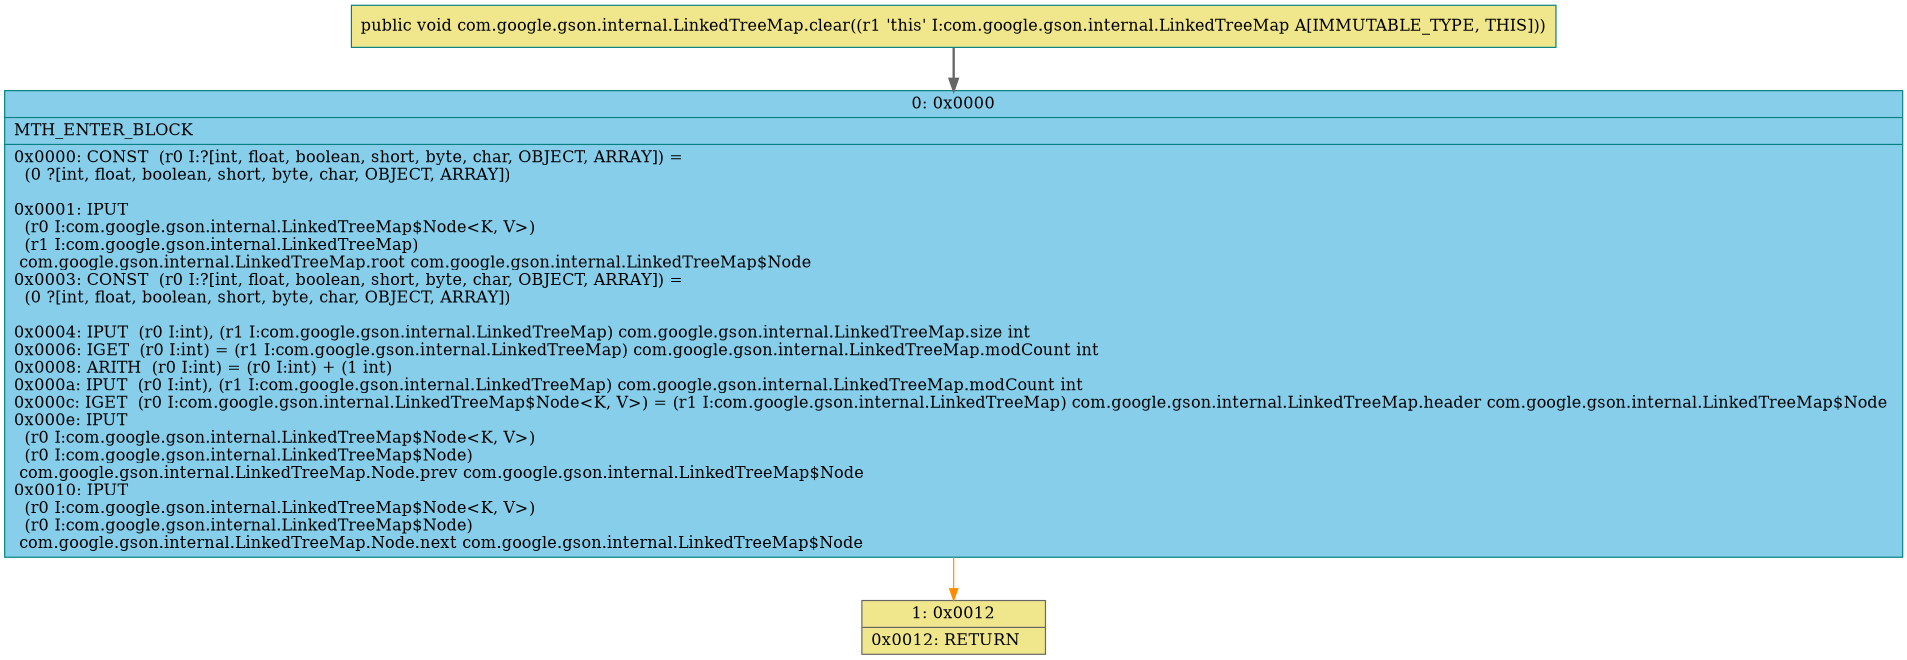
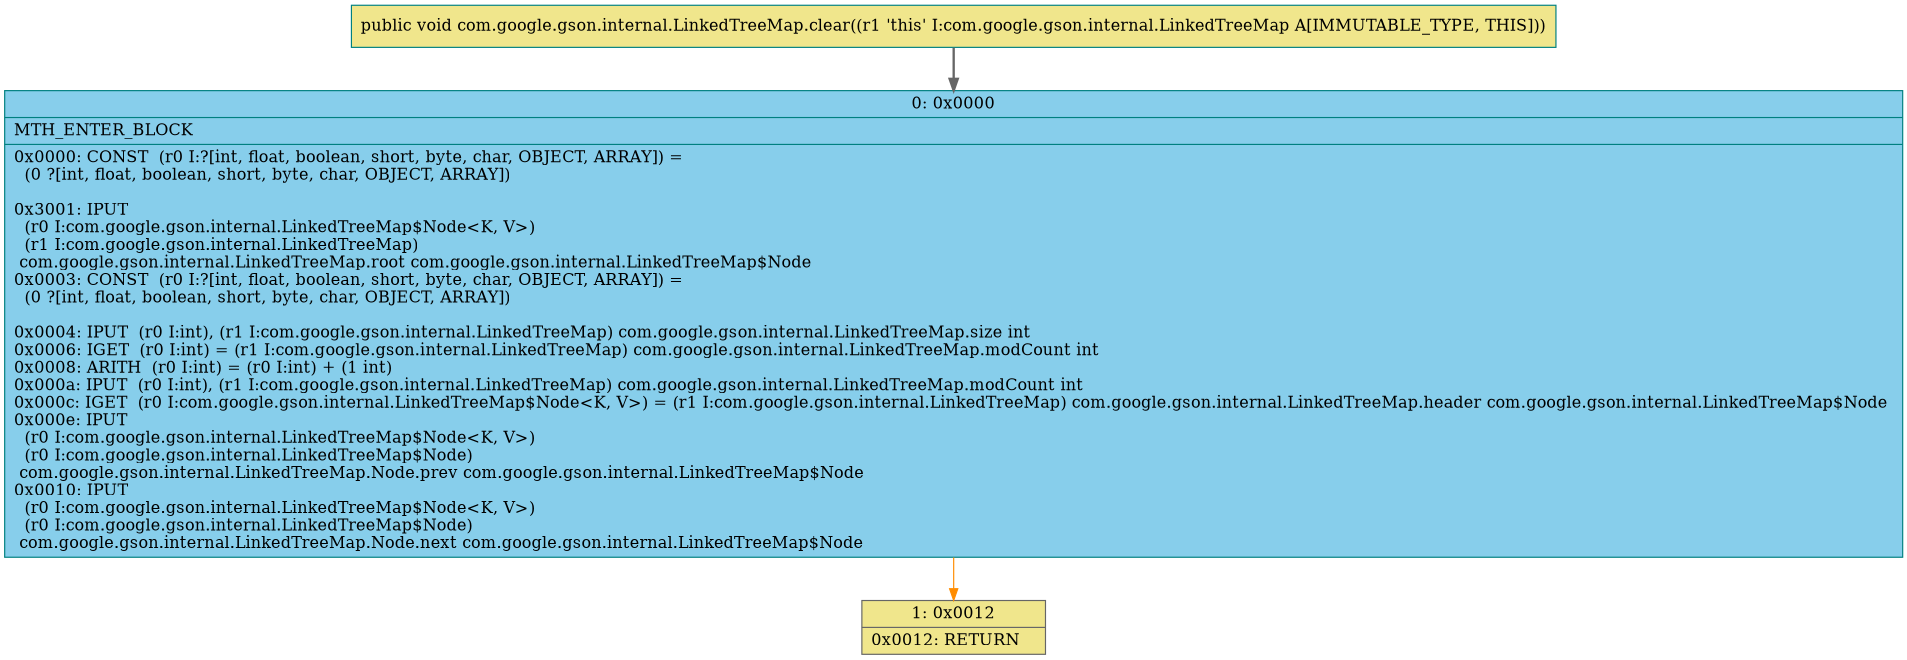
  digraph {
    node [shape=record style=filled fillcolor=khaki color=teal]
-   n1 [label="{0\:\ 0x0000|MTH_ENTER_BLOCK\l|0x0000: CONST  (r0 I:?[int, float, boolean, short, byte, char, OBJECT, ARRAY]) = \l  (0 ?[int, float, boolean, short, byte, char, OBJECT, ARRAY])\l \l0x0001: IPUT  \l  (r0 I:com.google.gson.internal.LinkedTreeMap$Node\<K, V\>)\l  (r1 I:com.google.gson.internal.LinkedTreeMap)\l com.google.gson.internal.LinkedTreeMap.root com.google.gson.internal.LinkedTreeMap$Node \l0x0003: CONST  (r0 I:?[int, float, boolean, short, byte, char, OBJECT, ARRAY]) = \l  (0 ?[int, float, boolean, short, byte, char, OBJECT, ARRAY])\l \l0x0004: IPUT  (r0 I:int), (r1 I:com.google.gson.internal.LinkedTreeMap) com.google.gson.internal.LinkedTreeMap.size int \l0x0006: IGET  (r0 I:int) = (r1 I:com.google.gson.internal.LinkedTreeMap) com.google.gson.internal.LinkedTreeMap.modCount int \l0x0008: ARITH  (r0 I:int) = (r0 I:int) + (1 int) \l0x000a: IPUT  (r0 I:int), (r1 I:com.google.gson.internal.LinkedTreeMap) com.google.gson.internal.LinkedTreeMap.modCount int \l0x000c: IGET  (r0 I:com.google.gson.internal.LinkedTreeMap$Node\<K, V\>) = (r1 I:com.google.gson.internal.LinkedTreeMap) com.google.gson.internal.LinkedTreeMap.header com.google.gson.internal.LinkedTreeMap$Node \l0x000e: IPUT  \l  (r0 I:com.google.gson.internal.LinkedTreeMap$Node\<K, V\>)\l  (r0 I:com.google.gson.internal.LinkedTreeMap$Node)\l com.google.gson.internal.LinkedTreeMap.Node.prev com.google.gson.internal.LinkedTreeMap$Node \l0x0010: IPUT  \l  (r0 I:com.google.gson.internal.LinkedTreeMap$Node\<K, V\>)\l  (r0 I:com.google.gson.internal.LinkedTreeMap$Node)\l com.google.gson.internal.LinkedTreeMap.Node.next com.google.gson.internal.LinkedTreeMap$Node \l}" fillcolor=skyblue]
+   n1 [label="{0\:\ 0x0000|MTH_ENTER_BLOCK\l|0x0000: CONST  (r0 I:?[int, float, boolean, short, byte, char, OBJECT, ARRAY]) = \l  (0 ?[int, float, boolean, short, byte, char, OBJECT, ARRAY])\l \l0x3001: IPUT  \l  (r0 I:com.google.gson.internal.LinkedTreeMap$Node\<K, V\>)\l  (r1 I:com.google.gson.internal.LinkedTreeMap)\l com.google.gson.internal.LinkedTreeMap.root com.google.gson.internal.LinkedTreeMap$Node \l0x0003: CONST  (r0 I:?[int, float, boolean, short, byte, char, OBJECT, ARRAY]) = \l  (0 ?[int, float, boolean, short, byte, char, OBJECT, ARRAY])\l \l0x0004: IPUT  (r0 I:int), (r1 I:com.google.gson.internal.LinkedTreeMap) com.google.gson.internal.LinkedTreeMap.size int \l0x0006: IGET  (r0 I:int) = (r1 I:com.google.gson.internal.LinkedTreeMap) com.google.gson.internal.LinkedTreeMap.modCount int \l0x0008: ARITH  (r0 I:int) = (r0 I:int) + (1 int) \l0x000a: IPUT  (r0 I:int), (r1 I:com.google.gson.internal.LinkedTreeMap) com.google.gson.internal.LinkedTreeMap.modCount int \l0x000c: IGET  (r0 I:com.google.gson.internal.LinkedTreeMap$Node\<K, V\>) = (r1 I:com.google.gson.internal.LinkedTreeMap) com.google.gson.internal.LinkedTreeMap.header com.google.gson.internal.LinkedTreeMap$Node \l0x000e: IPUT  \l  (r0 I:com.google.gson.internal.LinkedTreeMap$Node\<K, V\>)\l  (r0 I:com.google.gson.internal.LinkedTreeMap$Node)\l com.google.gson.internal.LinkedTreeMap.Node.prev com.google.gson.internal.LinkedTreeMap$Node \l0x0010: IPUT  \l  (r0 I:com.google.gson.internal.LinkedTreeMap$Node\<K, V\>)\l  (r0 I:com.google.gson.internal.LinkedTreeMap$Node)\l com.google.gson.internal.LinkedTreeMap.Node.next com.google.gson.internal.LinkedTreeMap$Node \l}" fillcolor=skyblue]
    n2 [label="{1\:\ 0x0012|0x0012: RETURN   \l}" color=gray40]
    n3 [label="{public void com.google.gson.internal.LinkedTreeMap.clear((r1 'this' I:com.google.gson.internal.LinkedTreeMap A[IMMUTABLE_TYPE, THIS])) }"]
    n1 -> n2 [color=darkorange style=solid]
    n3 -> n1 [color=gray40 style=bold]
  }
